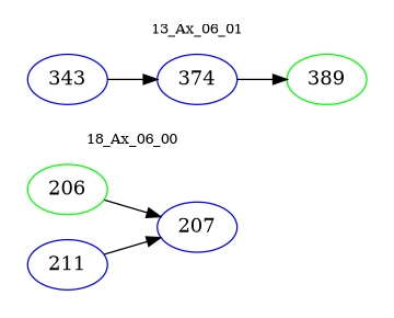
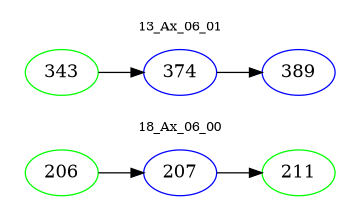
  digraph {
    rankdir=LR
    node [color=green]
    edge [color=black]
    n1 [label=206]
    n2 [color=blue label=207]
-   n3 [color=blue label=211]
-   n4 [color=blue label=343]
+   n3 [label=211]
+   n4 [label=343]
    n5 [color=blue label=374]
-   n6 [label=389]
+   n6 [color=blue label=389]
    subgraph cluster_1 {
      color=white
      fontsize=10
      label="18_Ax_06_00"
      n1
      n2
      n3
    }
    subgraph cluster_2 {
      color=white
      fontsize=10
      label="13_Ax_06_01"
      n4
      n5
      n6
    }
    n1 -> n2
-   n3 -> n2
+   n2 -> n3
    n4 -> n5
    n5 -> n6
  }
